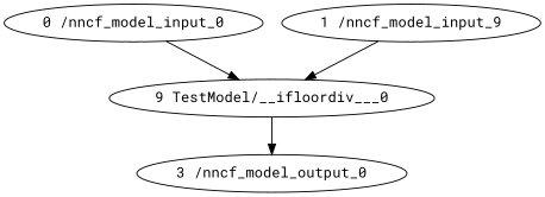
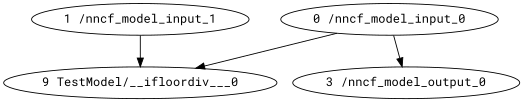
  strict digraph {
    fontname="Roboto Mono"
    node [fontname="Roboto Mono" type=nncf_model_input]
    edge [fontname="Roboto Mono"]
    n1 [label="9 TestModel/__ifloordiv___0" type=__ifloordiv__]
    "0 /nncf_model_input_0"
    "3 /nncf_model_output_0" [type=nncf_model_output]
-   "1 /nncf_model_input_1" [label="1 /nncf_model_input_9"]
-   n1 -> "3 /nncf_model_output_0"
+   "1 /nncf_model_input_1"
+   "0 /nncf_model_input_0" -> "3 /nncf_model_output_0"
    "0 /nncf_model_input_0" -> n1
    "1 /nncf_model_input_1" -> n1
  }
